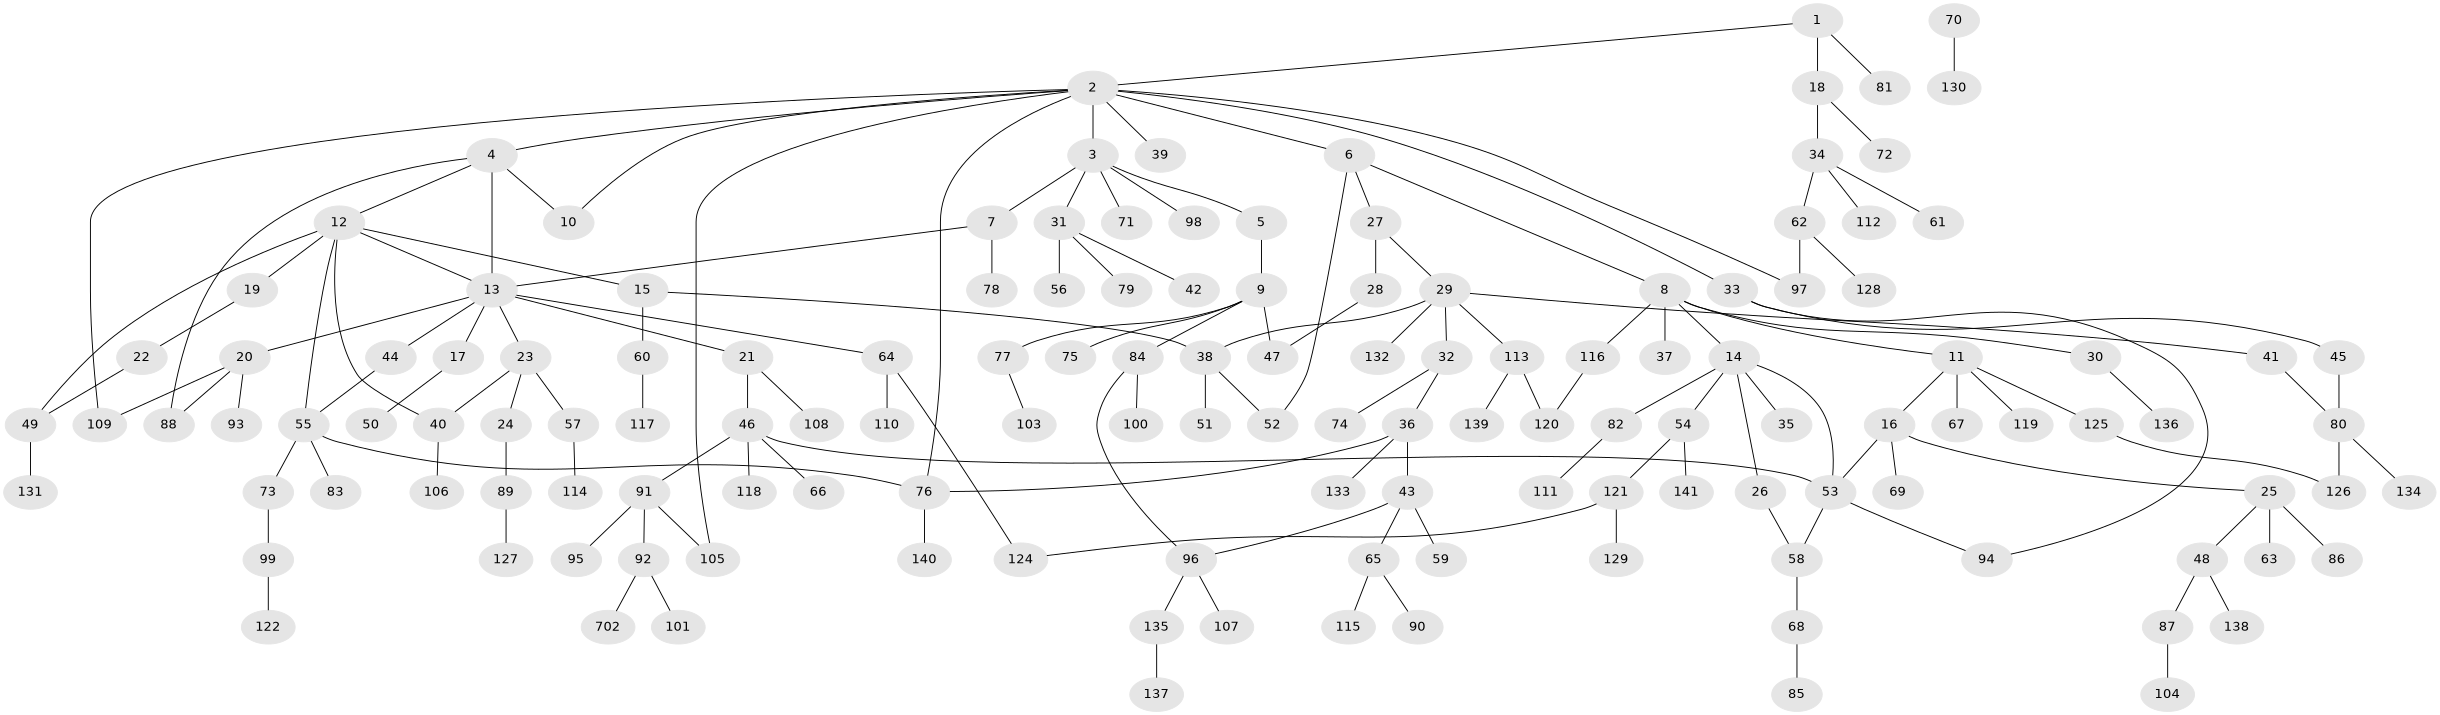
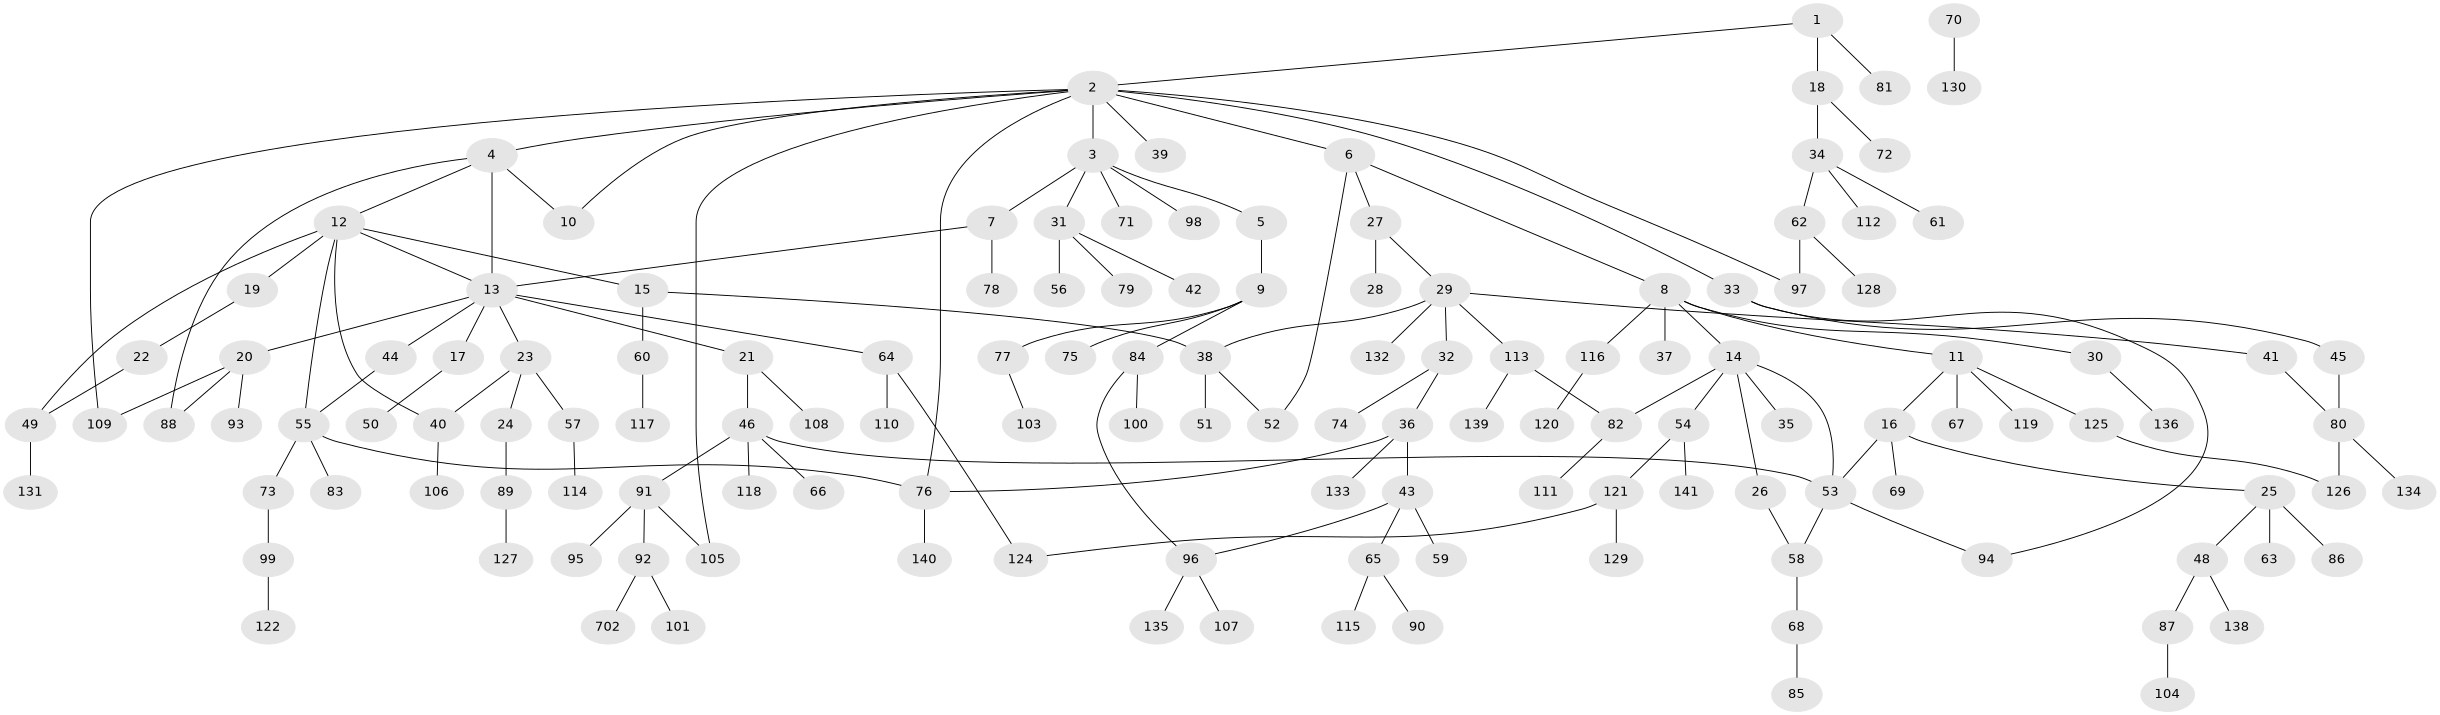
  graph {
    fontname="DejaVu Sans"
    node [color=gray90 fontname="DejaVu Sans" style=filled]
    edge [fontname="DejaVu Sans"]
    1
    2
    18
    81
    3
    4
    6
    10
    33
    39
    76
    97
    105
    109
    34
    72
    5
    7
    31
    71
    98
    12
    13
    88
    8
    27
    52
    45
    94
    140
    9
    78
    42
    56
    79
    15
    19
    40
    49
    55
    17
    20
    21
    23
    44
    64
-   47
    75
    77
    84
    11
    14
    30
    37
    116
    28
    29
    16
    67
    119
    125
    26
    35
    54
    82
    53
    136
    120
    103
    96
    100
    25
    69
    126
    38
    60
    22
    106
    131
    73
    83
    50
    93
    46
    108
    24
    57
    110
    124
    58
    121
    141
    70
    130
    111
    51
    117
    48
    63
    86
    61
    62
    112
    66
    91
    118
    89
    114
    127
    87
    138
    68
    32
    41
    113
    132
    36
    74
    80
    139
    43
    133
    128
    59
    65
    134
    90
    115
    107
    135
    92
    95
    104
    129
    99
    85
    122
    101
    n139 [label=702]
-   137
    1 -- 2
    1 -- 18
    1 -- 81
    2 -- 3
    2 -- 4
    2 -- 6
    2 -- 10
    2 -- 33
    2 -- 39
    2 -- 76
    2 -- 97
    2 -- 105
    2 -- 109
    18 -- 34
    18 -- 72
    3 -- 5
    3 -- 7
    3 -- 31
    3 -- 71
    3 -- 98
    4 -- 10
    4 -- 12
    4 -- 13
    4 -- 88
    6 -- 8
    6 -- 27
    6 -- 52
    33 -- 45
    33 -- 94
    76 -- 140
    34 -- 61
    34 -- 62
    34 -- 112
    5 -- 9
    7 -- 13
    7 -- 78
    31 -- 42
    31 -- 56
    31 -- 79
    12 -- 13
    12 -- 15
    12 -- 19
    12 -- 40
    12 -- 49
    12 -- 55
    13 -- 17
    13 -- 20
    13 -- 21
    13 -- 23
    13 -- 44
    13 -- 64
    8 -- 11
    8 -- 14
    8 -- 30
    8 -- 37
    8 -- 116
    27 -- 28
    27 -- 29
    45 -- 80
-   9 -- 47
    9 -- 75
    9 -- 77
    9 -- 84
    15 -- 38
    15 -- 60
    19 -- 22
    40 -- 106
    49 -- 131
    55 -- 76
    55 -- 73
    55 -- 83
    17 -- 50
    20 -- 109
    20 -- 88
    20 -- 93
    21 -- 46
    21 -- 108
    23 -- 40
    23 -- 24
    23 -- 57
    44 -- 55
    64 -- 110
    64 -- 124
    77 -- 103
    84 -- 96
    84 -- 100
    11 -- 16
    11 -- 67
    11 -- 119
    11 -- 125
    14 -- 26
    14 -- 35
    14 -- 54
    14 -- 82
    14 -- 53
    30 -- 136
    116 -- 120
-   28 -- 47
    29 -- 38
    29 -- 32
    29 -- 41
    29 -- 113
    29 -- 132
    16 -- 53
    16 -- 25
    16 -- 69
    125 -- 126
    26 -- 58
    54 -- 121
    54 -- 141
    82 -- 111
    53 -- 94
    53 -- 58
    96 -- 107
    96 -- 135
    25 -- 48
    25 -- 63
    25 -- 86
    38 -- 52
    38 -- 51
    60 -- 117
    22 -- 49
    73 -- 99
    46 -- 53
    46 -- 66
    46 -- 91
    46 -- 118
    24 -- 89
    57 -- 114
    58 -- 68
    121 -- 124
    121 -- 129
    70 -- 130
    48 -- 87
    48 -- 138
    62 -- 97
    62 -- 128
    91 -- 105
    91 -- 92
    91 -- 95
    89 -- 127
    87 -- 104
    68 -- 85
    32 -- 36
    32 -- 74
    41 -- 80
-   113 -- 120
+   113 -- 82
    113 -- 139
    36 -- 76
    36 -- 43
    36 -- 133
    80 -- 126
    80 -- 134
    43 -- 96
    43 -- 59
    43 -- 65
    65 -- 90
    65 -- 115
-   135 -- 137
    92 -- 101
    92 -- n139
    99 -- 122
  }
